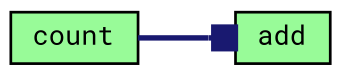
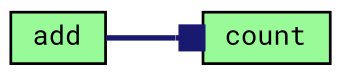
  digraph {
    rankdir=LR
    fontname="Roboto Mono"
    node [color=black fillcolor=palegreen fontname="Roboto Mono" fontsize=10 shape=record style=filled]
    n1 [fontcolor=black height=0.2 label=add width=0.4]
    n2 [height=0.2 label=count width=0.4]
-   n2 -> n1 [color=midnightblue fontname="Roboto Mono" fontsize=10 labelfontname=Helvetica labelfontsize=10 style=bold arrowhead=box]
+   n1 -> n2 [color=midnightblue fontname="Roboto Mono" fontsize=10 labelfontname=Helvetica labelfontsize=10 style=bold arrowhead=box]
  }
